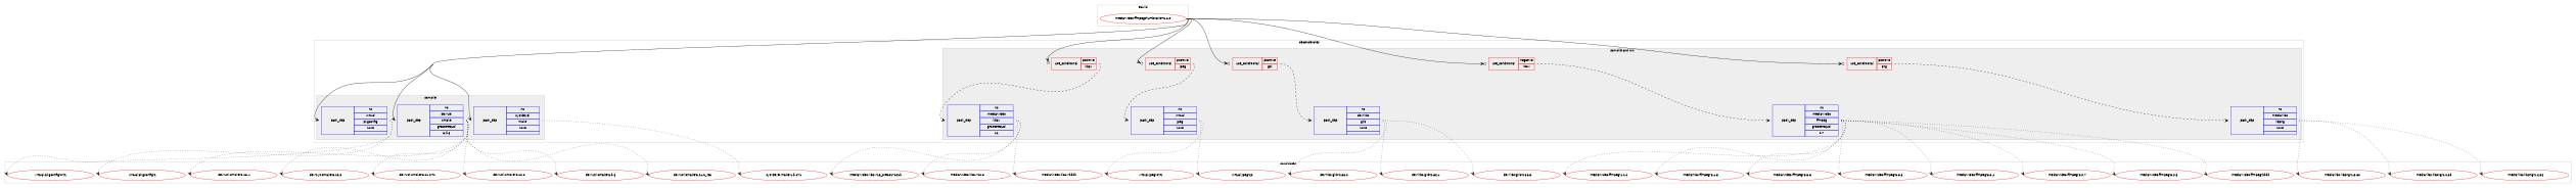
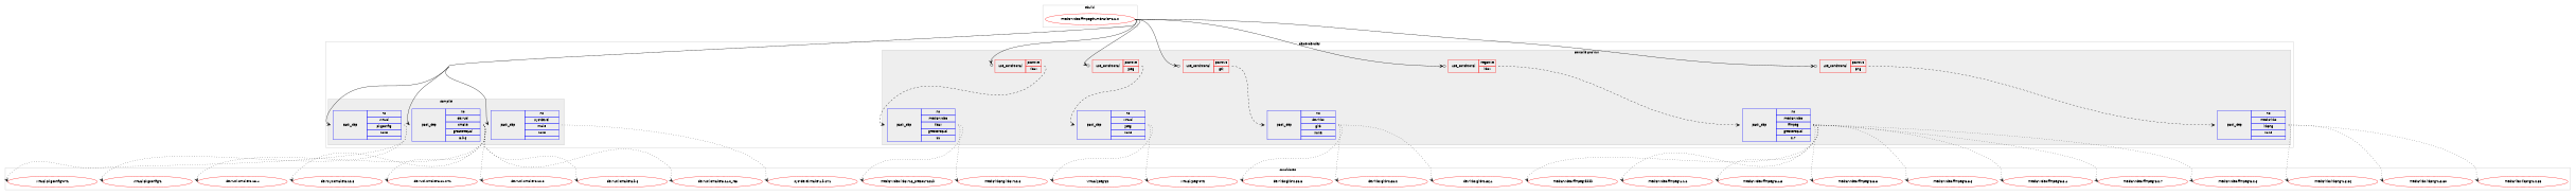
  digraph {
    compound=true
    concentrate=true
    fontname=Helvetica
    fontsize=10
    newrank=true
    rankdir=TB
    ranksep=1.5
    node [color=red fontname=Helvetica fontsize=10]
    edge [arrowhead=vee headport=w style=dotted tailport=e weight=100]
    n1 [label="media-video/ffmpegthumbnailer-2.2.0" width=4]
    n2 [color=blue label=<<TABLE BORDER="0" CELLBORDER="1" CELLSPACING="0" CELLPADDING="4" WIDTH="220"><TR><TD ROWSPAN="6" CELLPADDING="30">pack_dep</TD></TR><TR><TD WIDTH="110">no</TD></TR><TR><TD>virtual</TD></TR><TR><TD>pkgconfig</TD></TR><TR><TD>none</TD></TR><TR><TD></TD></TR></TABLE>> shape=none]
    n3 [color=blue label=<<TABLE BORDER="0" CELLBORDER="1" CELLSPACING="0" CELLPADDING="4" WIDTH="220"><TR><TD ROWSPAN="6" CELLPADDING="30">pack_dep</TD></TR><TR><TD WIDTH="110">no</TD></TR><TR><TD>dev-util</TD></TR><TR><TD>cmake</TD></TR><TR><TD>greaterequal</TD></TR><TR><TD>3.9.6</TD></TR></TABLE>> shape=none]
    n4 [color=blue label=<<TABLE BORDER="0" CELLBORDER="1" CELLSPACING="0" CELLPADDING="4" WIDTH="220"><TR><TD ROWSPAN="6" CELLPADDING="30">pack_dep</TD></TR><TR><TD WIDTH="110">no</TD></TR><TR><TD>sys-devel</TD></TR><TR><TD>make</TD></TR><TR><TD>none</TD></TR><TR><TD></TD></TR></TABLE>> shape=none]
    n5 [color=blue label=<<TABLE BORDER="0" CELLBORDER="1" CELLSPACING="0" CELLPADDING="4" WIDTH="220"><TR><TD ROWSPAN="6" CELLPADDING="30">pack_dep</TD></TR><TR><TD WIDTH="110">no</TD></TR><TR><TD>media-libs</TD></TR><TR><TD>libpng</TD></TR><TR><TD>none</TD></TR><TR><TD></TD></TR></TABLE>> shape=none]
    n6 [label=<<TABLE BORDER="0" CELLBORDER="1" CELLSPACING="0" CELLPADDING="4"><TR><TD ROWSPAN="3" CELLPADDING="10">use_conditional</TD></TR><TR><TD>positive</TD></TR><TR><TD>png</TD></TR></TABLE>> shape=none]
    n7 [color=blue label=<<TABLE BORDER="0" CELLBORDER="1" CELLSPACING="0" CELLPADDING="4" WIDTH="220"><TR><TD ROWSPAN="6" CELLPADDING="30">pack_dep</TD></TR><TR><TD WIDTH="110">no</TD></TR><TR><TD>media-video</TD></TR><TR><TD>ffmpeg</TD></TR><TR><TD>greaterequal</TD></TR><TR><TD>2.7</TD></TR></TABLE>> shape=none]
    n8 [label=<<TABLE BORDER="0" CELLBORDER="1" CELLSPACING="0" CELLPADDING="4"><TR><TD ROWSPAN="3" CELLPADDING="10">use_conditional</TD></TR><TR><TD>negative</TD></TR><TR><TD>libav</TD></TR></TABLE>> shape=none]
    n9 [color=blue label=<<TABLE BORDER="0" CELLBORDER="1" CELLSPACING="0" CELLPADDING="4" WIDTH="220"><TR><TD ROWSPAN="6" CELLPADDING="30">pack_dep</TD></TR><TR><TD WIDTH="110">no</TD></TR><TR><TD>dev-libs</TD></TR><TR><TD>glib</TD></TR><TR><TD>none</TD></TR><TR><TD></TD></TR></TABLE>> shape=none]
    n10 [label=<<TABLE BORDER="0" CELLBORDER="1" CELLSPACING="0" CELLPADDING="4"><TR><TD ROWSPAN="3" CELLPADDING="10">use_conditional</TD></TR><TR><TD>positive</TD></TR><TR><TD>gtk</TD></TR></TABLE>> shape=none]
    n11 [color=blue label=<<TABLE BORDER="0" CELLBORDER="1" CELLSPACING="0" CELLPADDING="4" WIDTH="220"><TR><TD ROWSPAN="6" CELLPADDING="30">pack_dep</TD></TR><TR><TD WIDTH="110">no</TD></TR><TR><TD>virtual</TD></TR><TR><TD>jpeg</TD></TR><TR><TD>none</TD></TR><TR><TD></TD></TR></TABLE>> shape=none]
    n12 [label=<<TABLE BORDER="0" CELLBORDER="1" CELLSPACING="0" CELLPADDING="4"><TR><TD ROWSPAN="3" CELLPADDING="10">use_conditional</TD></TR><TR><TD>positive</TD></TR><TR><TD>jpeg</TD></TR></TABLE>> shape=none]
    n13 [color=blue label=<<TABLE BORDER="0" CELLBORDER="1" CELLSPACING="0" CELLPADDING="4" WIDTH="220"><TR><TD ROWSPAN="6" CELLPADDING="30">pack_dep</TD></TR><TR><TD WIDTH="110">no</TD></TR><TR><TD>media-video</TD></TR><TR><TD>libav</TD></TR><TR><TD>greaterequal</TD></TR><TR><TD>11</TD></TR></TABLE>> shape=none]
    n14 [label=<<TABLE BORDER="0" CELLBORDER="1" CELLSPACING="0" CELLPADDING="4"><TR><TD ROWSPAN="3" CELLPADDING="10">use_conditional</TD></TR><TR><TD>positive</TD></TR><TR><TD>libav</TD></TR></TABLE>> shape=none]
    n15 [label="dev-util/cmake-3.10.3" width=4]
    n16 [label="dev-util/cmake-3.11.2-r1" width=4]
    n17 [label="dev-sys/cmake-3.12.3" width=4]
    n18 [label="dev-util/cmake-3.13.4" width=4]
    n19 [label="dev-util/cmake-3.14.0_rc3" width=4]
    n20 [label="dev-util/cmake-3.9.6" width=4]
    n21 [label="sys-devel/make-4.9.1-r4" width=4]
    n22 [label="virtual/pkgconfig-0-r1" width=4]
    n23 [label="virtual/pkgconfig-1" width=4]
    n24 [label="media-video/ffmpeg-3.2.6" width=4]
    n25 [label="media-video/ffmpeg-3.2.7" width=4]
    n26 [label="media-video/ffmpeg-3.3.4" width=4]
    n27 [label="media-video/ffmpeg-3.3.6" width=4]
    n28 [label="media-video/ffmpeg-3.3.8" width=4]
-   n29 [label="media-libs/ffmpeg-3.4.5" width=4]
+   n29 [label="media-video/ffmpeg-3.4.5" width=4]
    n30 [label="media-video/ffmpeg-4.1.1" width=4]
    n31 [label="media-video/ffmpeg-9999" width=4]
    n32 [label="dev-libs/glib-2.56.4" width=4]
    n33 [label="dev-libs/glib-2.58.2" width=4]
    n34 [label="dev-libs/glib-2.58.3" width=4]
    n35 [label="virtual/jpeg-0-r2" width=4]
    n36 [label="virtual/jpeg-62" width=4]
-   n37 [label="media-video/libav-12.3" width=4]
+   n37 [label="media-libpng/libav-12.3" width=4]
    n38 [label="media-video/libav-13_pre20171219" width=4]
-   n39 [label="media-video/libav-9999" width=4]
-   n40 [label="media-libs/libpng-1.2.59" width=4]
+   n40 [label="media-libs/libpng-1.2.53" width=4]
    n41 [label="media-libs/libpng-1.5.30" width=4]
    n42 [label="media-libs/libpng-1.6.36" width=4]
    subgraph cluster_1 {
      color=gray
      label=<<i>ebuild</i>>
      rank=same
      n1
    }
    subgraph cluster_2 {
      color=gray
      label=<<i>dependencies</i>>
      subgraph cluster_3 {
        color=gray
        fillcolor="#eeeeee"
        label=<<i>compile</i>>
        style=filled
        subgraph sub_4 {
          color=gray
          fillcolor="#eeeeee"
          label=<<i>compile</i>>
          style=filled
          n2
        }
        subgraph sub_5 {
          color=gray
          fillcolor="#eeeeee"
          label=<<i>compile</i>>
          style=filled
          n3
        }
        subgraph sub_6 {
          color=gray
          fillcolor="#eeeeee"
          label=<<i>compile</i>>
          style=filled
          n4
        }
      }
      subgraph cluster_7 {
        color=gray
        fillcolor="#eeeeee"
        label=<<i>compile and run</i>>
        style=filled
        subgraph sub_8 {
          color=gray
          fillcolor="#eeeeee"
          label=<<i>compile and run</i>>
          style=filled
          n6
          subgraph sub_9 {
            color=gray
            fillcolor="#eeeeee"
            label=<<i>compile and run</i>>
            style=filled
            n5
          }
        }
        subgraph sub_10 {
          color=gray
          fillcolor="#eeeeee"
          label=<<i>compile and run</i>>
          style=filled
          n8
          subgraph sub_11 {
            color=gray
            fillcolor="#eeeeee"
            label=<<i>compile and run</i>>
            style=filled
            n7
          }
        }
        subgraph sub_12 {
          color=gray
          fillcolor="#eeeeee"
          label=<<i>compile and run</i>>
          style=filled
          n10
          subgraph sub_13 {
            color=gray
            fillcolor="#eeeeee"
            label=<<i>compile and run</i>>
            style=filled
            n9
          }
        }
        subgraph sub_14 {
          color=gray
          fillcolor="#eeeeee"
          label=<<i>compile and run</i>>
          style=filled
          n12
          subgraph sub_15 {
            color=gray
            fillcolor="#eeeeee"
            label=<<i>compile and run</i>>
            style=filled
            n11
          }
        }
        subgraph sub_16 {
          color=gray
          fillcolor="#eeeeee"
          label=<<i>compile and run</i>>
          style=filled
          n14
          subgraph sub_17 {
            color=gray
            fillcolor="#eeeeee"
            label=<<i>compile and run</i>>
            style=filled
            n13
          }
        }
      }
      subgraph cluster_18 {
        color=gray
        fillcolor="#eeeeee"
        label=<<i>run</i>>
        style=filled
      }
    }
    subgraph cluster_19 {
      color=gray
      label=<<i>candidates</i>>
      rank=same
      subgraph sub_20 {
        color=black
        label=<<i>candidates</i>>
        nodesep=1
        rank=same
        n15
        n16
        n17
        n18
        n19
        n20
      }
      subgraph sub_21 {
        color=black
        label=<<i>candidates</i>>
        nodesep=1
        rank=same
        n21
      }
      subgraph sub_22 {
        color=black
        label=<<i>candidates</i>>
        nodesep=1
        rank=same
        n22
        n23
      }
      subgraph sub_23 {
        color=black
        label=<<i>candidates</i>>
        nodesep=1
        rank=same
        n24
        n25
        n26
        n27
        n28
        n29
        n30
        n31
      }
      subgraph sub_24 {
        color=black
        label=<<i>candidates</i>>
        nodesep=1
        rank=same
        n32
        n33
        n34
      }
      subgraph sub_25 {
        color=black
        label=<<i>candidates</i>>
        nodesep=1
        rank=same
        n35
        n36
      }
      subgraph sub_26 {
        color=black
        label=<<i>candidates</i>>
        nodesep=1
        rank=same
        n37
        n38
-       n39
      }
      subgraph sub_27 {
        color=black
        label=<<i>candidates</i>>
        nodesep=1
        rank=same
        n40
        n41
        n42
      }
    }
    n1 -> n2 [style=solid weight=20]
    n1 -> n3 [style=solid weight=20]
    n1 -> n4 [style=solid weight=20]
    n1 -> n6 [arrowhead=odotvee style=solid weight=20]
    n1 -> n8 [arrowhead=odotvee style=solid weight=20]
    n1 -> n10 [arrowhead=odotvee style=solid weight=20]
    n1 -> n12 [arrowhead=odotvee style=solid weight=20]
    n1 -> n14 [arrowhead=odotvee style=solid weight=20]
    n2 -> n22
    n2 -> n23
    n3 -> n15
    n3 -> n16
    n3 -> n17
    n3 -> n18
    n3 -> n19
    n3 -> n20
    n4 -> n21
    n5 -> n40
    n5 -> n41
    n5 -> n42
    n6 -> n5 [style=dashed weight=20]
    n7 -> n24
    n7 -> n25
    n7 -> n26
    n7 -> n27
    n7 -> n28
    n7 -> n29
    n7 -> n30
    n7 -> n31
    n8 -> n7 [style=dashed weight=20]
    n9 -> n32
    n9 -> n33
    n9 -> n34
    n10 -> n9 [style=dashed weight=20]
    n11 -> n35
    n11 -> n36
    n12 -> n11 [style=dashed weight=20]
    n13 -> n37
    n13 -> n38
-   n13 -> n39
    n14 -> n13 [style=dashed weight=20]
  }
